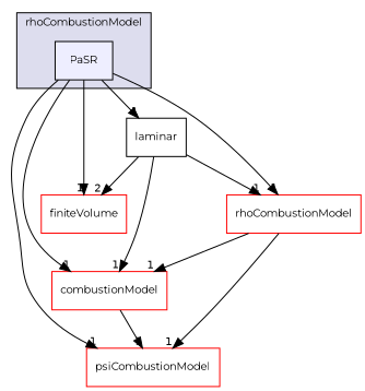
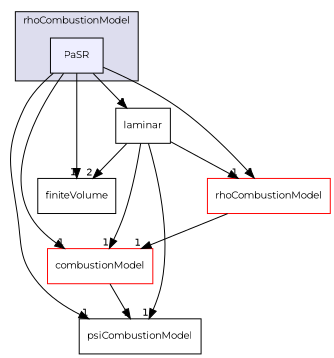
  digraph {
    compound=true
    fontname=Montserrat
    node [fontname=Montserrat fontsize=10 shape=box color=red]
    edge [fontname=Montserrat headlabel=1 labeldistance=1.5 labelfontname=Helvetica labelfontsize=10]
    n1 [fillcolor="#eeeeff" label=PaSR pencolor=black style=filled color=""]
-   n2 [label=finiteVolume]
+   n2 [color=black label=finiteVolume]
    n3 [label=combustionModel]
    n4 [label=laminar color=""]
    n5 [label=rhoCombustionModel]
-   n6 [label=psiCombustionModel]
+   n6 [color=black label=psiCombustionModel]
    subgraph cluster_1 {
      bgcolor="#ddddee"
      fontsize=10
      label=rhoCombustionModel
      pencolor=black
      n1
    }
    n1 -> n2
    n1 -> n3
    n1 -> n4
    n1 -> n5
    n1 -> n6
    n3 -> n6
    n4 -> n2 [headlabel=2]
    n4 -> n3
    n4 -> n5
-   n5 -> n6
+   n4 -> n6
    n5 -> n3
  }
